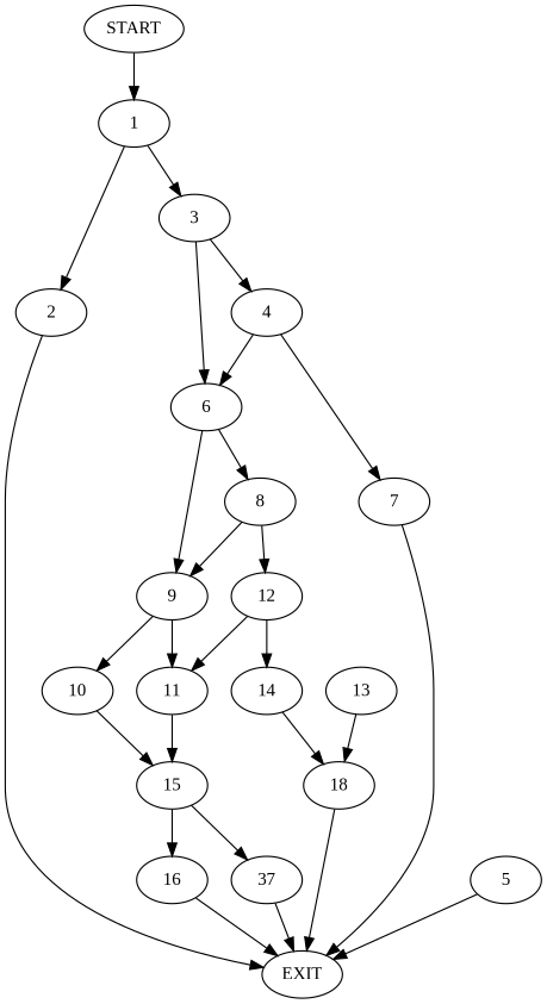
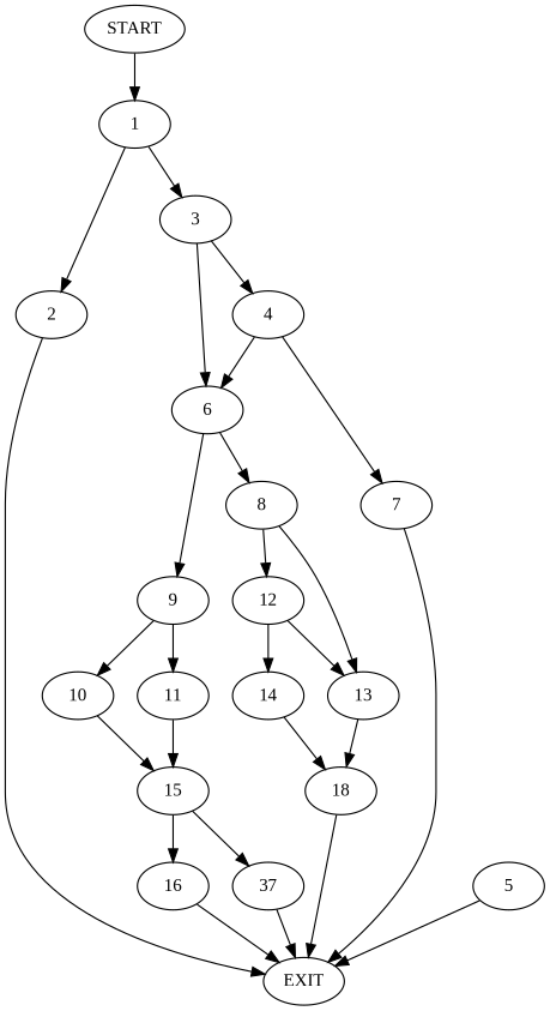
  digraph {
    fontname="Liberation Serif"
    node [fontname="Liberation Serif"]
    edge [fontname="Liberation Serif"]
    n1 [label=START]
    1
    2
    3
    n5 [label=EXIT]
    4
    6
    7
    5
    8
    9
    12
    10
    11
    13
    14
    15
    16
    n19 [label=37]
    18
    n1 -> 1
    1 -> 2
    1 -> 3
    2 -> n5
    3 -> 4
    3 -> 6
    4 -> 6
    4 -> 7
    6 -> 8
    6 -> 9
    7 -> n5
    5 -> n5
-   8 -> 9
+   8 -> 13
    8 -> 12
    9 -> 10
    9 -> 11
-   12 -> 11
+   12 -> 13
    12 -> 14
    10 -> 15
    11 -> 15
    13 -> 18
    14 -> 18
    15 -> 16
    15 -> n19
    16 -> n5
    n19 -> n5
    18 -> n5
  }
